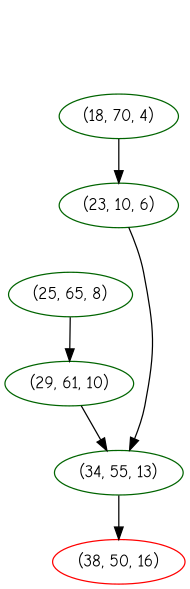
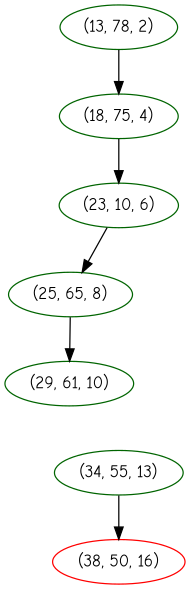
  digraph {
    fontname="Comic Neue"
    node [color=darkgreen fontname="Comic Neue"]
    edge [fontname="Comic Neue"]
-   "(18, 75, 4)" [label="(18, 70, 4)"]
+   "(13, 78, 2)"
+   "(18, 75, 4)"
    n3 [label="(23, 10, 6)"]
    "(25, 65, 8)"
    "(29, 61, 10)"
    "(34, 55, 13)"
    "(38, 50, 16)" [color=red]
+   "(13, 78, 2)" -> "(18, 75, 4)"
    "(18, 75, 4)" -> n3
-   n3 -> "(34, 55, 13)"
+   n3 -> "(25, 65, 8)"
    "(25, 65, 8)" -> "(29, 61, 10)"
-   "(29, 61, 10)" -> "(34, 55, 13)"
    "(34, 55, 13)" -> "(38, 50, 16)"
  }
